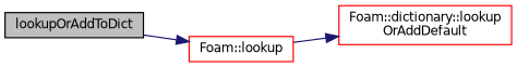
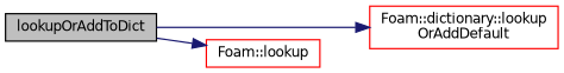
  digraph {
    rankdir=LR
    node [color=red fontname=Helvetica fontsize=10 shape=record]
    edge [color=midnightblue fontname=Helvetica fontsize=10 labelfontname=Helvetica labelfontsize=10 style=solid]
    n1 [color=black fillcolor=grey75 fontcolor=black height=0.2 label=lookupOrAddToDict style=filled width=0.4]
    n2 [height=0.2 label="Foam::dictionary::lookup\lOrAddDefault" width=0.4]
    n3 [height=0.2 label="Foam::lookup" width=0.4]
-   n3 -> n2
+   n1 -> n2
    n1 -> n3
  }
